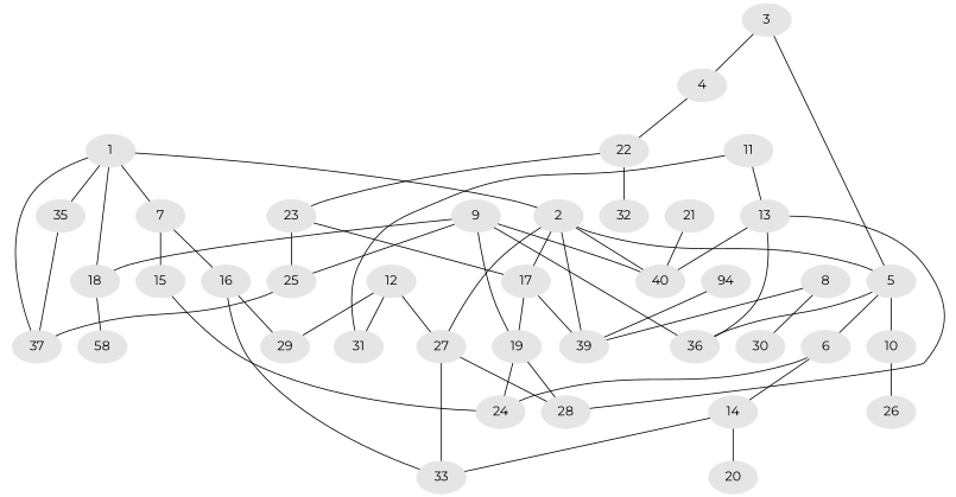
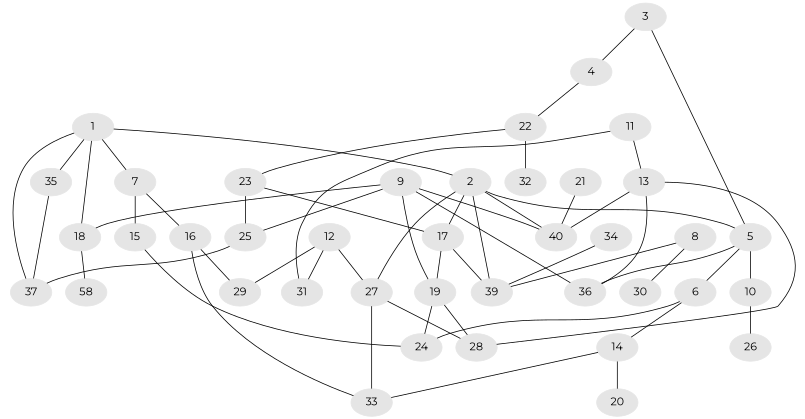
  graph {
    fontname=Montserrat
    node [color=gray90 fontname=Montserrat style=filled]
    edge [fontname=Montserrat weight=1.0]
    1
    2
    7
    18
    35
    37
    5
    17
    27
    39
    40
    15
    16
    n14 [label=58]
    6
    10
    36
    19
    28
    33
    3
    4
    22
    23
    32
    14
    24
    26
    20
    29
    8
    30
    9
    25
    11
    13
    31
    12
    21
-   34 [label=94]
+   34
    1 -- 2
    1 -- 7
    1 -- 18
    1 -- 35
    1 -- 37
    2 -- 5
    2 -- 17
    2 -- 27
    2 -- 39
    2 -- 40 [weight=2.0]
    7 -- 15
    7 -- 16
    18 -- n14
    35 -- 37
    5 -- 6
    5 -- 10
    5 -- 36
    17 -- 39
    17 -- 19
    27 -- 28
    27 -- 33
    15 -- 24
    16 -- 33
    16 -- 29
    6 -- 14
    6 -- 24
    10 -- 26
    19 -- 28
    19 -- 24
    3 -- 5
    3 -- 4
    4 -- 22
    22 -- 23
    22 -- 32
    23 -- 17
    23 -- 25
    14 -- 33
    14 -- 20
    8 -- 39
    8 -- 30
    9 -- 18
    9 -- 40
    9 -- 36
    9 -- 19
    9 -- 25
    25 -- 37
    11 -- 13
    11 -- 31
    13 -- 40
    13 -- 36
    13 -- 28
    12 -- 27
    12 -- 29
    12 -- 31
    21 -- 40
    34 -- 39
  }
